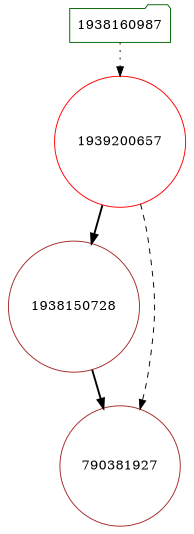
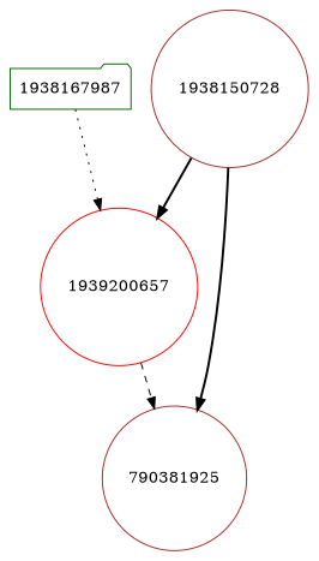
  strict digraph {
    node [color=brown shape=circle]
    edge [style=bold]
    n1 [color=red label=1939200657]
    1938150728
-   790381927
-   1938167987 [color=darkgreen shape=folder label=1938160987]
-   n1 -> 1938150728
+   790381927 [label=790381925]
+   1938167987 [color=darkgreen shape=folder]
+   1938150728 -> n1
    n1 -> 790381927 [style=dashed]
    1938150728 -> 790381927
    1938167987 -> n1 [style=dotted]
  }
